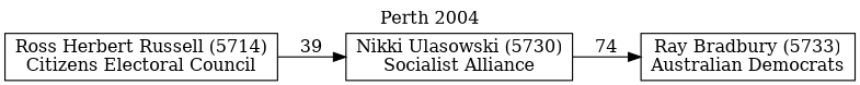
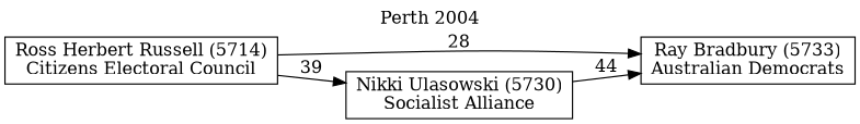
  digraph {
    fontname="DejaVu Serif"
    label="Perth 2004"
    labelloc=t
    mclimit=10
    rankdir=LR
    node [fontname="DejaVu Serif" shape=box]
    edge [fontname="DejaVu Serif"]
    n1 [label="Ray Bradbury (5733)\nAustralian Democrats"]
    n2 [label="Nikki Ulasowski (5730)\nSocialist Alliance"]
    n3 [label="Ross Herbert Russell (5714)\nCitizens Electoral Council"]
-   n2 -> n1 [label=74]
+   n2 -> n1 [label=44]
+   n3 -> n1 [label=28]
    n3 -> n2 [label=39]
  }
